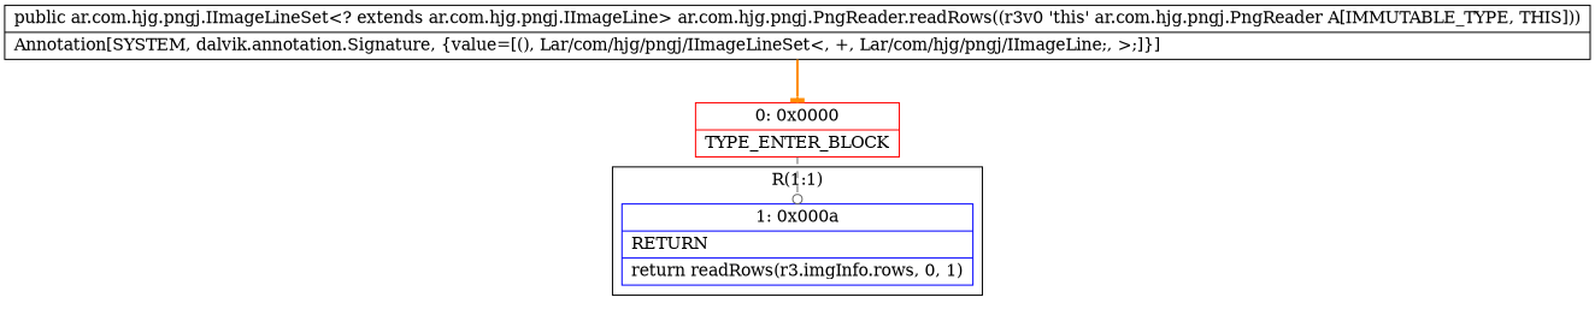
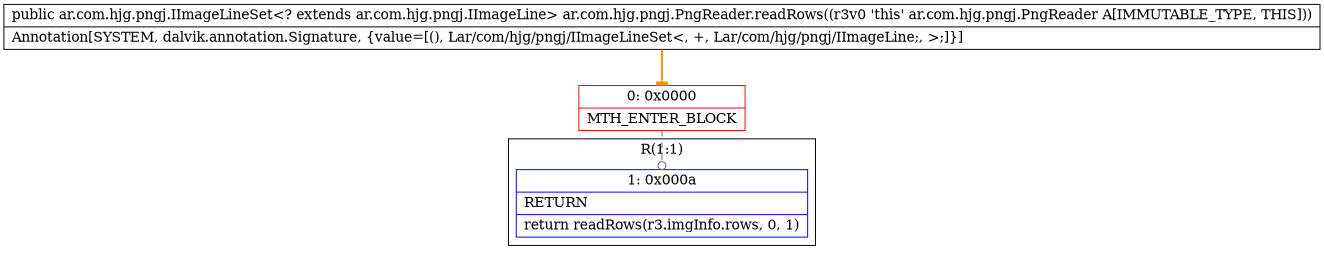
  digraph {
    node [shape=record]
    n1 [color=blue label="{1\:\ 0x000a|RETURN\l|return readRows(r3.imgInfo.rows, 0, 1)\l}"]
-   n2 [color=red label="{0\:\ 0x0000|TYPE_ENTER_BLOCK\l}"]
+   n2 [color=red label="{0\:\ 0x0000|MTH_ENTER_BLOCK\l}"]
    n3 [label="{public ar.com.hjg.pngj.IImageLineSet\<? extends ar.com.hjg.pngj.IImageLine\> ar.com.hjg.pngj.PngReader.readRows((r3v0 'this' ar.com.hjg.pngj.PngReader A[IMMUTABLE_TYPE, THIS]))  | Annotation[SYSTEM, dalvik.annotation.Signature, \{value=[(), Lar\/com\/hjg\/pngj\/IImageLineSet\<, +, Lar\/com\/hjg\/pngj\/IImageLine;, \>;]\}]\l}"]
    subgraph cluster_1 {
      label="R(1:1)"
      n1
    }
    n2 -> n1 [color=gray40 style=dashed arrowhead=odot]
    n3 -> n2 [color=darkorange style=bold arrowhead=tee]
  }
